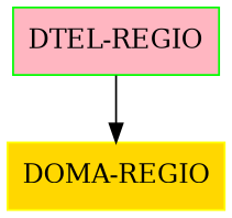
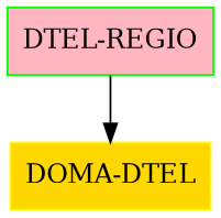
  digraph {
    node [shape=box style=filled]
    "DTEL-REGIO" [color=green fillcolor=lightpink]
-   "DOMA-REGIO" [color=yellow fillcolor=gold]
+   "DOMA-REGIO" [color=yellow fillcolor=gold label="DOMA-DTEL"]
    "DTEL-REGIO" -> "DOMA-REGIO"
  }
